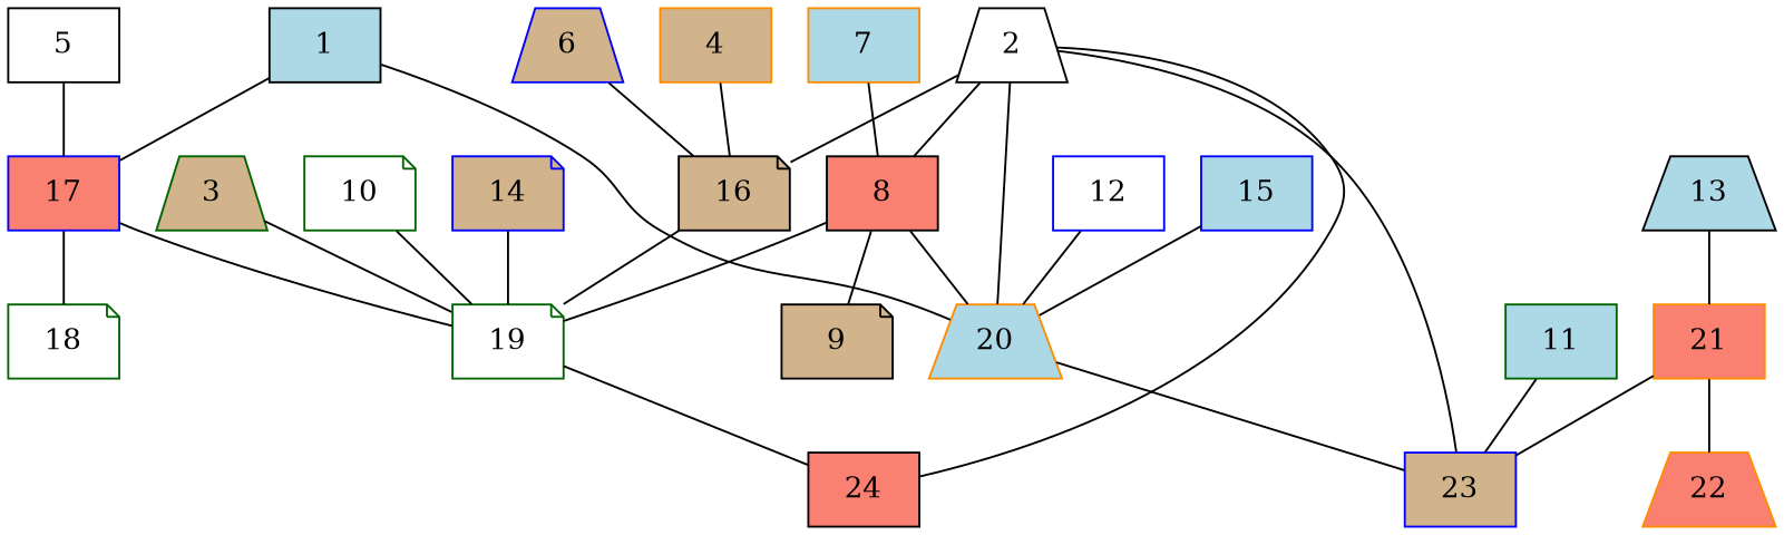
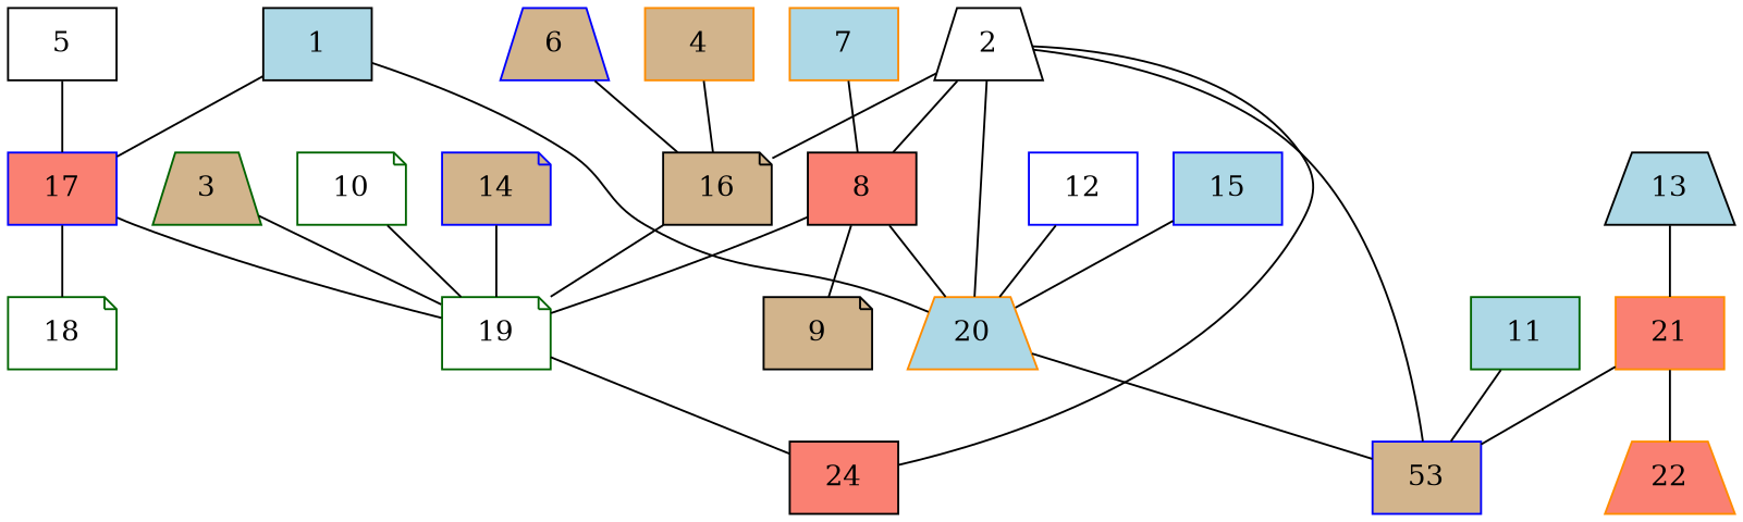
  graph {
    node [color=black fillcolor=tan shape=box style=filled]
    edge [weight=1.0]
    1 [fillcolor=lightblue]
    17 [color=blue fillcolor=salmon]
    20 [color=darkorange fillcolor=lightblue shape=trapezium]
    19 [color=darkgreen fillcolor=white shape=note]
    18 [color=darkgreen fillcolor=white shape=note]
-   23 [color=blue]
+   23 [color=blue label=53]
    2 [fillcolor=white shape=trapezium]
    8 [fillcolor=salmon]
    16 [shape=note]
    24 [fillcolor=salmon]
    9 [shape=note]
    3 [color=darkgreen shape=trapezium]
    4 [color=darkorange]
    5 [fillcolor=white]
    6 [color=blue shape=trapezium]
    7 [color=darkorange fillcolor=lightblue]
    10 [color=darkgreen fillcolor=white shape=note]
    11 [color=darkgreen fillcolor=lightblue]
    12 [color=blue fillcolor=white]
    13 [fillcolor=lightblue shape=trapezium]
    21 [color=darkorange fillcolor=salmon]
    22 [color=darkorange fillcolor=salmon shape=trapezium]
    14 [color=blue shape=note]
    15 [color=blue fillcolor=lightblue]
    1 -- 17
    1 -- 20
    17 -- 19
    17 -- 18
    20 -- 23
    19 -- 24
    2 -- 20 [weight=2.0]
    2 -- 23
    2 -- 8 [weight=2.0]
    2 -- 16
    2 -- 24
    8 -- 20 [weight=2.0]
    8 -- 19
    8 -- 9
    16 -- 19
    3 -- 19
    4 -- 16
    5 -- 17
    6 -- 16
    7 -- 8
    10 -- 19
    11 -- 23
    12 -- 20
    13 -- 21
    21 -- 23
    21 -- 22
    14 -- 19
    15 -- 20
  }
